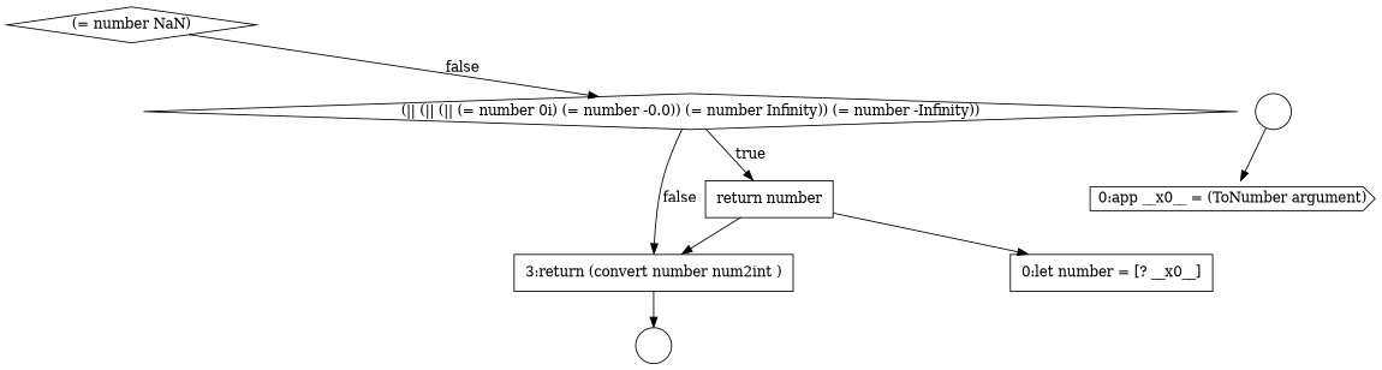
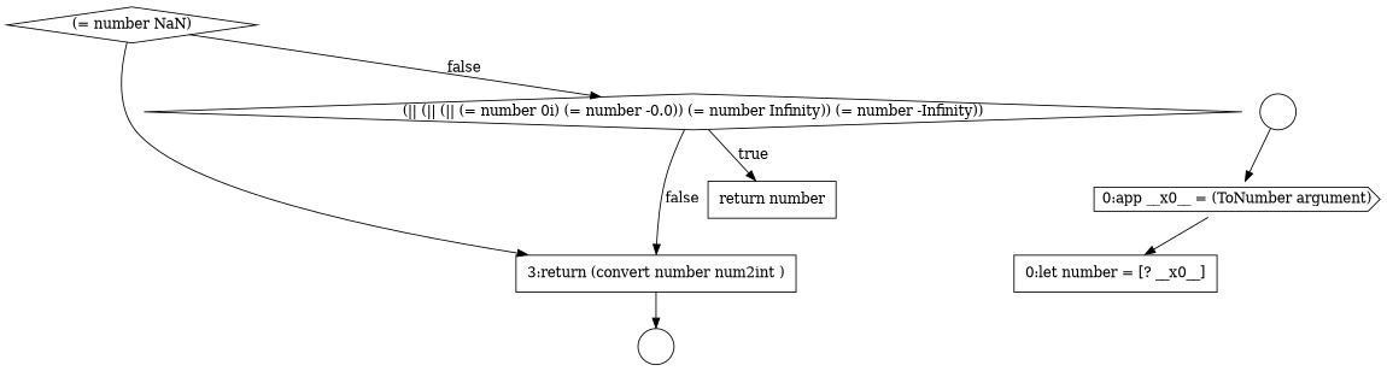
  digraph {
    node [color=black fillcolor=white shape=none style=filled]
    edge [color=black]
    n1 [label=<<font color="black">     <table border="0" cellborder="1" cellspacing="0" cellpadding="10">       <tr><td align="left">0:let number = [? __x0__]</td></tr>     </table>   </font>> margin=0]
    n2 [label=<<font color="black">(= number NaN)</font>> shape=diamond]
    n3 [label=<<font color="black">(|| (|| (|| (= number 0i) (= number -0.0)) (= number Infinity)) (= number -Infinity))</font>> shape=diamond]
    n4 [label=<<font color="black">     <table border="0" cellborder="1" cellspacing="0" cellpadding="10">       <tr><td align="left">return number</td></tr>     </table>   </font>> margin=0]
    n5 [label=<<font color="black">     <table border="0" cellborder="1" cellspacing="0" cellpadding="10">       <tr><td align="left">3:return (convert number num2int )</td></tr>     </table>   </font>> margin=0]
    n6 [label=" " shape=circle]
    n7 [label=<<font color="black">0:app __x0__ = (ToNumber argument)</font>> shape=cds]
    n8 [label=" " shape=circle]
    n2 -> n3 [label=<<font color="black">false</font>>]
    n3 -> n4 [label=<<font color="black">true</font>>]
    n3 -> n5 [label=<<font color="black">false</font>>]
-   n4 -> n5
+   n2 -> n5
    n5 -> n6
-   n4 -> n1
+   n7 -> n1
    n8 -> n7
  }
